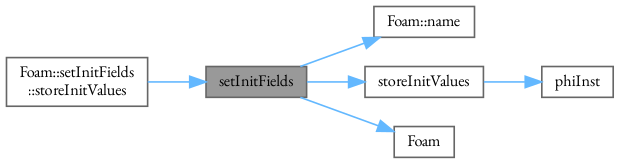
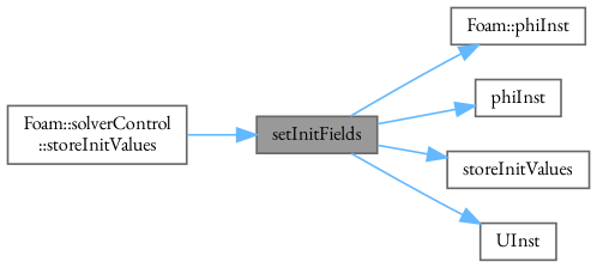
  digraph {
    fontname="EB Garamond"
    rankdir=LR
    node [color=grey40 fillcolor=white fontname="EB Garamond" fontsize=10 shape=box style=filled]
    edge [color=steelblue1 fontname="EB Garamond" fontsize=10 labelfontname=Helvetica labelfontsize=10 style=solid]
    n1 [color=gray40 fillcolor=grey60 fontcolor=black height=0.2 label=setInitFields width=0.4]
-   n2 [height=0.2 label="Foam::name" width=0.4]
+   n2 [height=0.2 label="Foam::phiInst" width=0.4]
    n3 [height=0.2 label=phiInst width=0.4]
    n4 [height=0.2 label=storeInitValues width=0.4]
-   n5 [height=0.2 label=Foam width=0.4]
-   n6 [height=0.2 label="Foam::setInitFields\l::storeInitValues" width=0.4]
+   n5 [height=0.2 label=UInst width=0.4]
+   n6 [height=0.2 label="Foam::solverControl\l::storeInitValues" width=0.4]
    n1 -> n2
-   n4 -> n3
+   n1 -> n3
    n1 -> n4
    n1 -> n5
    n6 -> n1
  }
